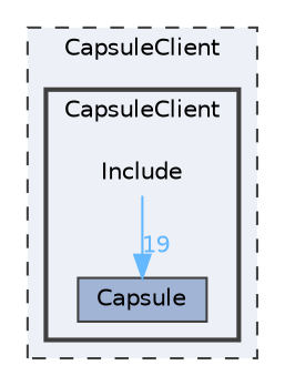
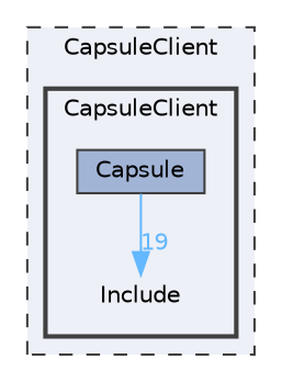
  digraph {
    compound=true
    node [fontname=Helvetica fontsize=10]
    n1 [height=0.2 label=Include shape=plaintext width=0.4]
    n2 [color=grey25 fillcolor="#a2b4d6" height=0.2 label=Capsule shape=box style=filled width=0.4]
    subgraph cluster_1 {
      bgcolor="#edf0f7"
      fontname=Helvetica
      fontsize=10
      label=CapsuleClient
      pencolor=grey25
      style="filled,dashed"
      subgraph cluster_2 {
        bgcolor="#edf0f7"
        fontname=Helvetica
        fontsize=10
        pencolor=grey25
        style="filled,bold"
        n1
        n2
      }
    }
-   n1 -> n2 [color=steelblue1 fontcolor=steelblue1 fontname=Helvetica fontsize=10 headlabel=19 labeldistance=1.5 labelfontname=Helvetica labelfontsize=10]
+   n2 -> n1 [color=steelblue1 fontcolor=steelblue1 fontname=Helvetica fontsize=10 headlabel=19 labeldistance=1.5 labelfontname=Helvetica labelfontsize=10]
  }
